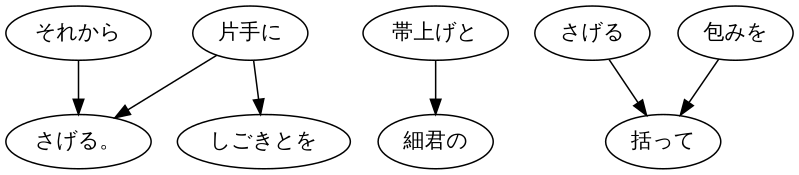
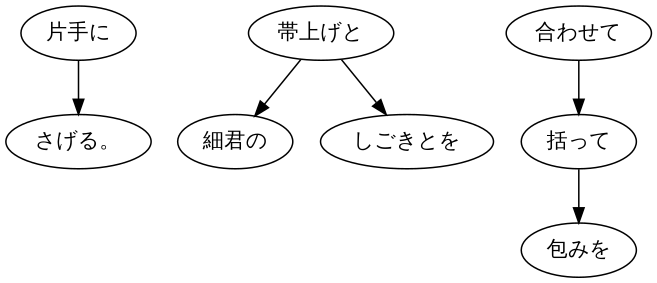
  digraph {
-   n1 [label="それから"]
    n2 [label="さげる。"]
    n3 [label="細君の"]
    n4 [label="帯上げと"]
    n5 [label="しごきとを"]
-   n6 [label="さげる"]
+   n6 [label="合わせて"]
    n7 [label="括って"]
    n8 [label="包みを"]
    n9 [label="片手に"]
-   n1 -> n2
    n4 -> n3
-   n9 -> n5
+   n4 -> n5
    n6 -> n7
-   n8 -> n7
+   n7 -> n8
    n9 -> n2
  }
